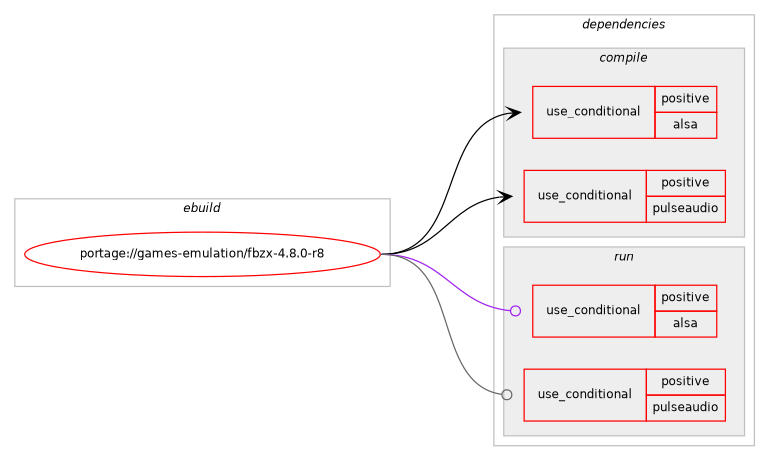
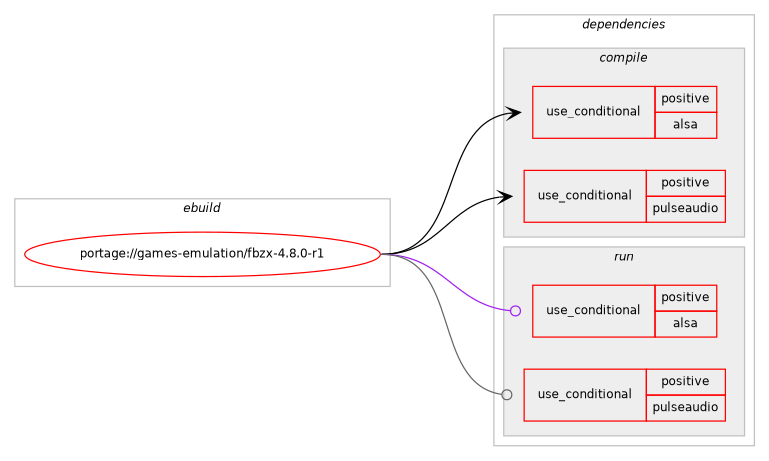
  digraph {
    compound=true
    concentrate=true
    fontname=Helvetica
    fontsize=10
    newrank=true
    rankdir=LR
    ranksep=1.5
    node [color=red fontname=Helvetica fontsize=10 shape=none]
    edge [arrowhead=vee headport=w style=solid tailport=e weight=20 color=black]
-   n1 [label="portage://games-emulation/fbzx-4.8.0-r8" width=4 shape=""]
+   n1 [label="portage://games-emulation/fbzx-4.8.0-r1" width=4 shape=""]
    n2 [label=<<TABLE BORDER="0" CELLBORDER="1" CELLSPACING="0" CELLPADDING="4"><TR><TD ROWSPAN="3" CELLPADDING="10">use_conditional</TD></TR><TR><TD>positive</TD></TR><TR><TD>alsa</TD></TR></TABLE>>]
    n3 [label=<<TABLE BORDER="0" CELLBORDER="1" CELLSPACING="0" CELLPADDING="4"><TR><TD ROWSPAN="3" CELLPADDING="10">use_conditional</TD></TR><TR><TD>positive</TD></TR><TR><TD>pulseaudio</TD></TR></TABLE>>]
    n4 [label=<<TABLE BORDER="0" CELLBORDER="1" CELLSPACING="0" CELLPADDING="4"><TR><TD ROWSPAN="3" CELLPADDING="10">use_conditional</TD></TR><TR><TD>positive</TD></TR><TR><TD>alsa</TD></TR></TABLE>>]
    n5 [label=<<TABLE BORDER="0" CELLBORDER="1" CELLSPACING="0" CELLPADDING="4"><TR><TD ROWSPAN="3" CELLPADDING="10">use_conditional</TD></TR><TR><TD>positive</TD></TR><TR><TD>pulseaudio</TD></TR></TABLE>>]
    subgraph cluster_1 {
      color=gray
      label=<<i>ebuild</i>>
      rank=same
      n1
    }
    subgraph cluster_2 {
      color=gray
      label=<<i>dependencies</i>>
      subgraph cluster_3 {
        color=gray
        fillcolor="#eeeeee"
        label=<<i>compile</i>>
        style=filled
        subgraph sub_4 {
          color=gray
          fillcolor="#eeeeee"
          label=<<i>compile</i>>
          style=filled
          n2
        }
        subgraph sub_5 {
          color=gray
          fillcolor="#eeeeee"
          label=<<i>compile</i>>
          style=filled
          n3
        }
      }
      subgraph cluster_6 {
        color=gray
        fillcolor="#eeeeee"
        label=<<i>compile and run</i>>
        style=filled
      }
      subgraph cluster_7 {
        color=gray
        fillcolor="#eeeeee"
        label=<<i>run</i>>
        style=filled
        subgraph sub_8 {
          color=gray
          fillcolor="#eeeeee"
          label=<<i>run</i>>
          style=filled
          n4
        }
        subgraph sub_9 {
          color=gray
          fillcolor="#eeeeee"
          label=<<i>run</i>>
          style=filled
          n5
        }
      }
    }
    subgraph cluster_10 {
      color=gray
      label=<<i>candidates</i>>
      rank=same
    }
    n1 -> n2
    n1 -> n3
    n1 -> n4 [arrowhead=odot color=purple]
    n1 -> n5 [arrowhead=odot color=gray40]
  }
